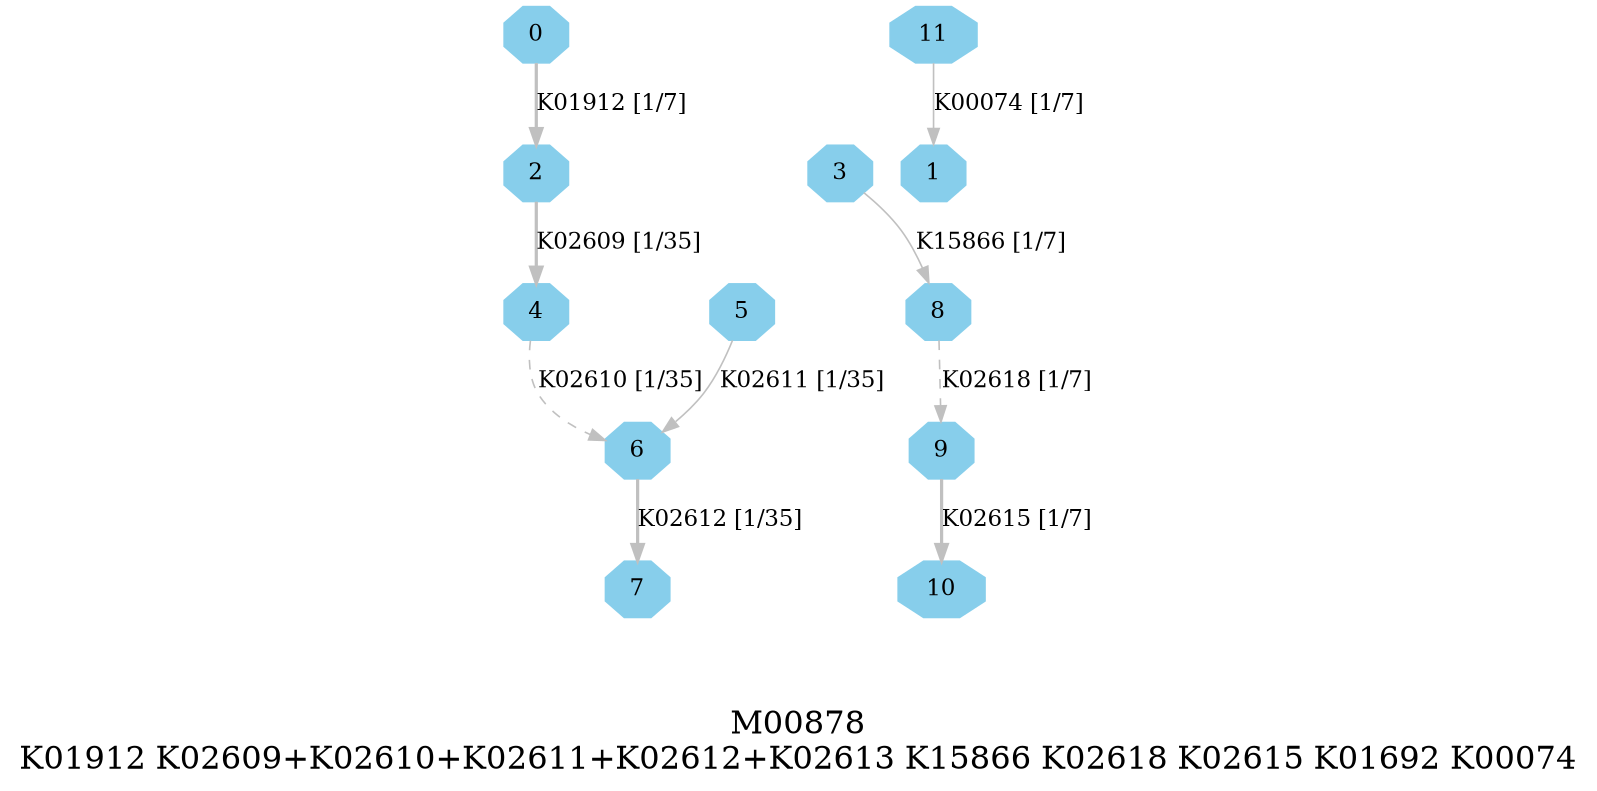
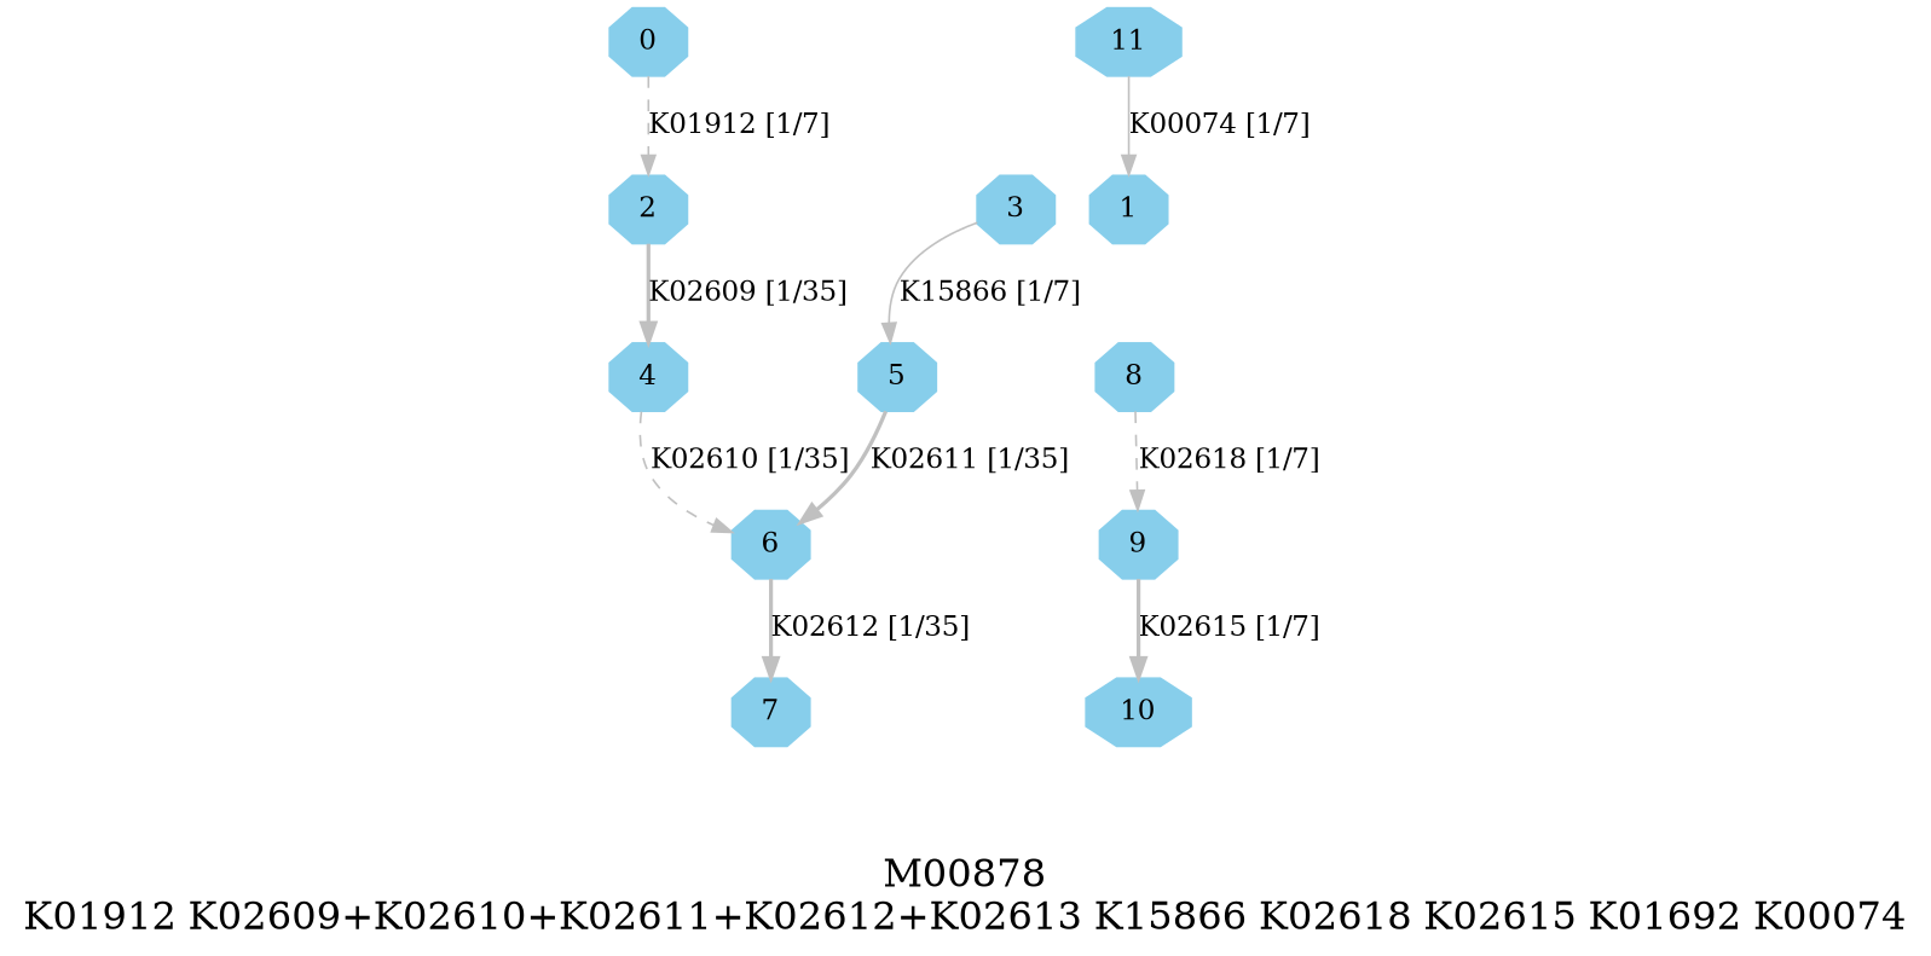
  digraph {
    fontsize=20
    label="M00878\nK01912 K02609+K02610+K02611+K02612+K02613 K15866 K02618 K02615 K01692 K00074"
    node [color=skyblue shape=octagon style=filled]
    edge [color=grey style=bold]
    0 [height=.3 width=.3]
    1 [height=.3 width=.3]
    2 [height=.3 width=.3]
    3 [height=.3 width=.3]
    4 [height=.3 width=.3]
    5 [height=.3 width=.3]
    6 [height=.3 width=.3]
    7 [height=.3 width=.3]
    8 [height=.3 width=.3]
    9 [height=.3 width=.3]
    10 [height=.3 width=.3]
    11 [height=.3 width=.3]
    subgraph sub_1 {
      0
      1
      2
      3
      4
      5
      6
      7
      8
      9
      10
      11
    }
-   0 -> 2 [label="K01912 [1/7]"]
+   0 -> 2 [label="K01912 [1/7]" style=dashed]
    2 -> 4 [label="K02609 [1/35]"]
-   3 -> 8 [label="K15866 [1/7]" style=solid]
+   3 -> 5 [label="K15866 [1/7]" style=solid]
    4 -> 6 [label="K02610 [1/35]" style=dashed]
-   5 -> 6 [label="K02611 [1/35]" style=solid]
+   5 -> 6 [label="K02611 [1/35]"]
    6 -> 7 [label="K02612 [1/35]"]
    8 -> 9 [label="K02618 [1/7]" style=dashed]
    9 -> 10 [label="K02615 [1/7]"]
    11 -> 1 [label="K00074 [1/7]" style=solid]
  }
